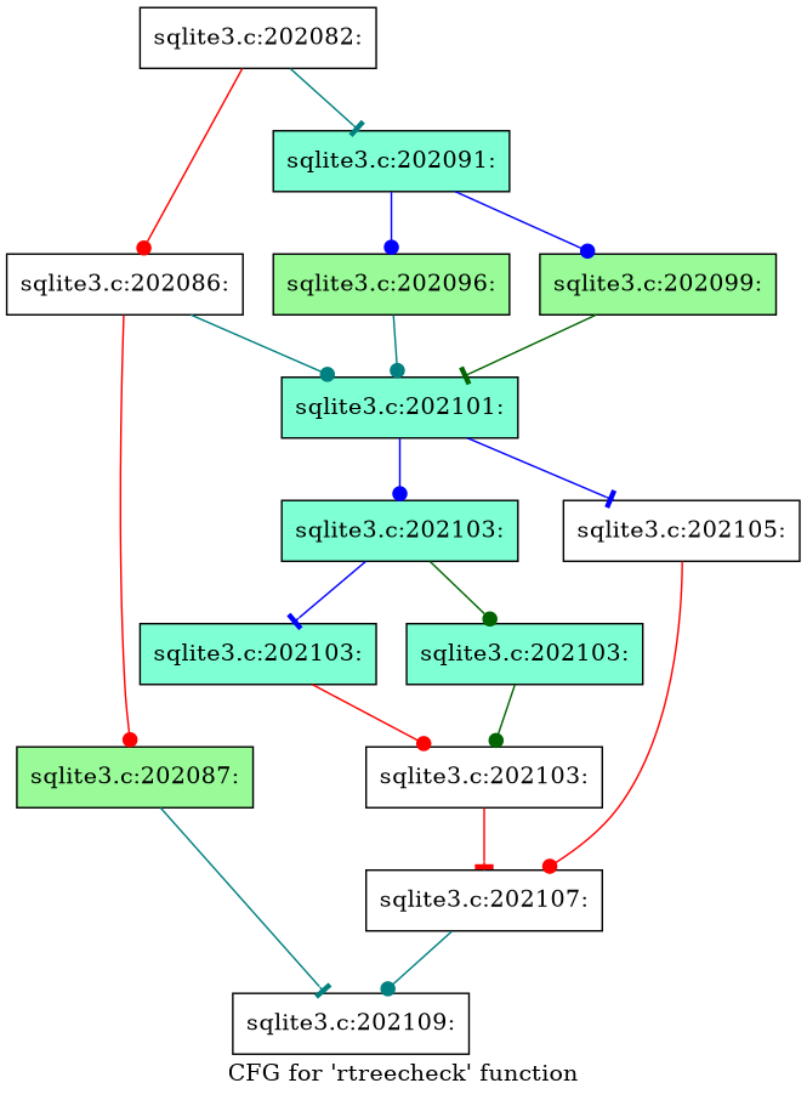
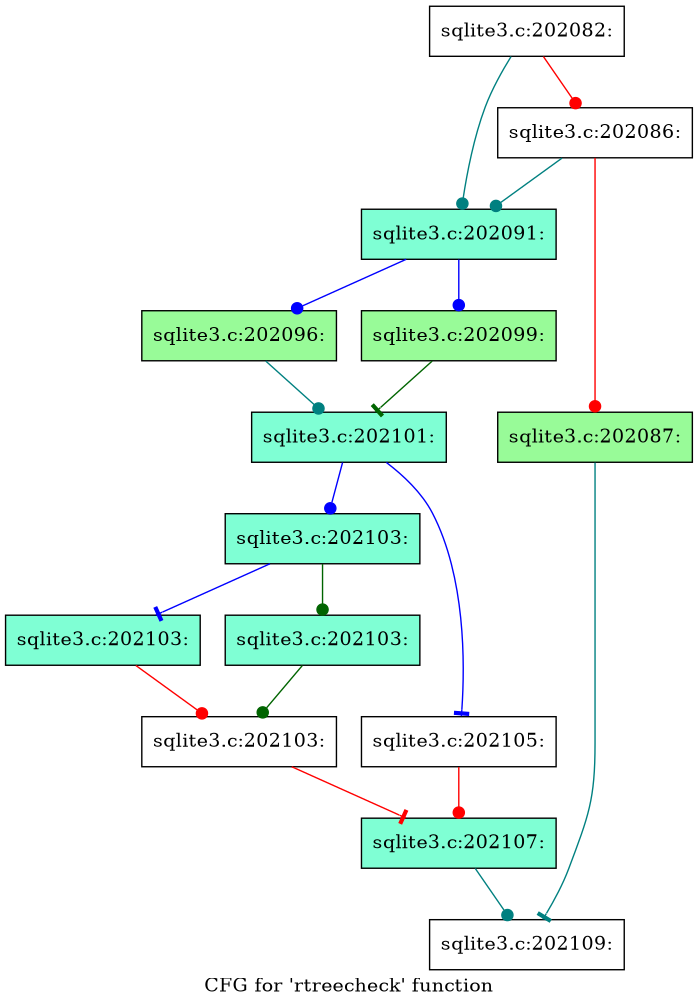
  digraph {
    label="CFG for 'rtreecheck' function"
    node [fillcolor=aquamarine shape=record style=filled]
    edge [arrowhead=dot color=red]
    n1 [fillcolor=white label="{sqlite3.c:202082:}"]
    n2 [fillcolor=white label="{sqlite3.c:202086:}"]
    n3 [label="{sqlite3.c:202091:}"]
    n4 [fillcolor=palegreen label="{sqlite3.c:202087:}"]
    n5 [fillcolor=palegreen label="{sqlite3.c:202096:}"]
    n6 [fillcolor=palegreen label="{sqlite3.c:202099:}"]
    n7 [fillcolor=white label="{sqlite3.c:202109:}"]
    n8 [label="{sqlite3.c:202101:}"]
    n9 [label="{sqlite3.c:202103:}"]
    n10 [fillcolor=white label="{sqlite3.c:202105:}"]
    n11 [label="{sqlite3.c:202103:}"]
    n12 [label="{sqlite3.c:202103:}"]
-   n13 [fillcolor=white label="{sqlite3.c:202107:}"]
+   n13 [label="{sqlite3.c:202107:}"]
    n14 [fillcolor=white label="{sqlite3.c:202103:}"]
    n1 -> n2
-   n1 -> n3 [arrowhead=tee color=teal]
-   n2 -> n8 [color=teal]
+   n1 -> n3 [color=teal]
+   n2 -> n3 [color=teal]
    n2 -> n4
    n3 -> n5 [color=blue]
    n3 -> n6 [color=blue]
    n4 -> n7 [arrowhead=tee color=teal]
    n5 -> n8 [color=teal]
    n6 -> n8 [arrowhead=tee color=darkgreen]
    n8 -> n9 [color=blue]
    n8 -> n10 [arrowhead=tee color=blue]
    n9 -> n11 [arrowhead=tee color=blue]
    n9 -> n12 [color=darkgreen]
    n10 -> n13
    n11 -> n14
    n12 -> n14 [color=darkgreen]
    n13 -> n7 [color=teal]
    n14 -> n13 [arrowhead=tee]
  }
